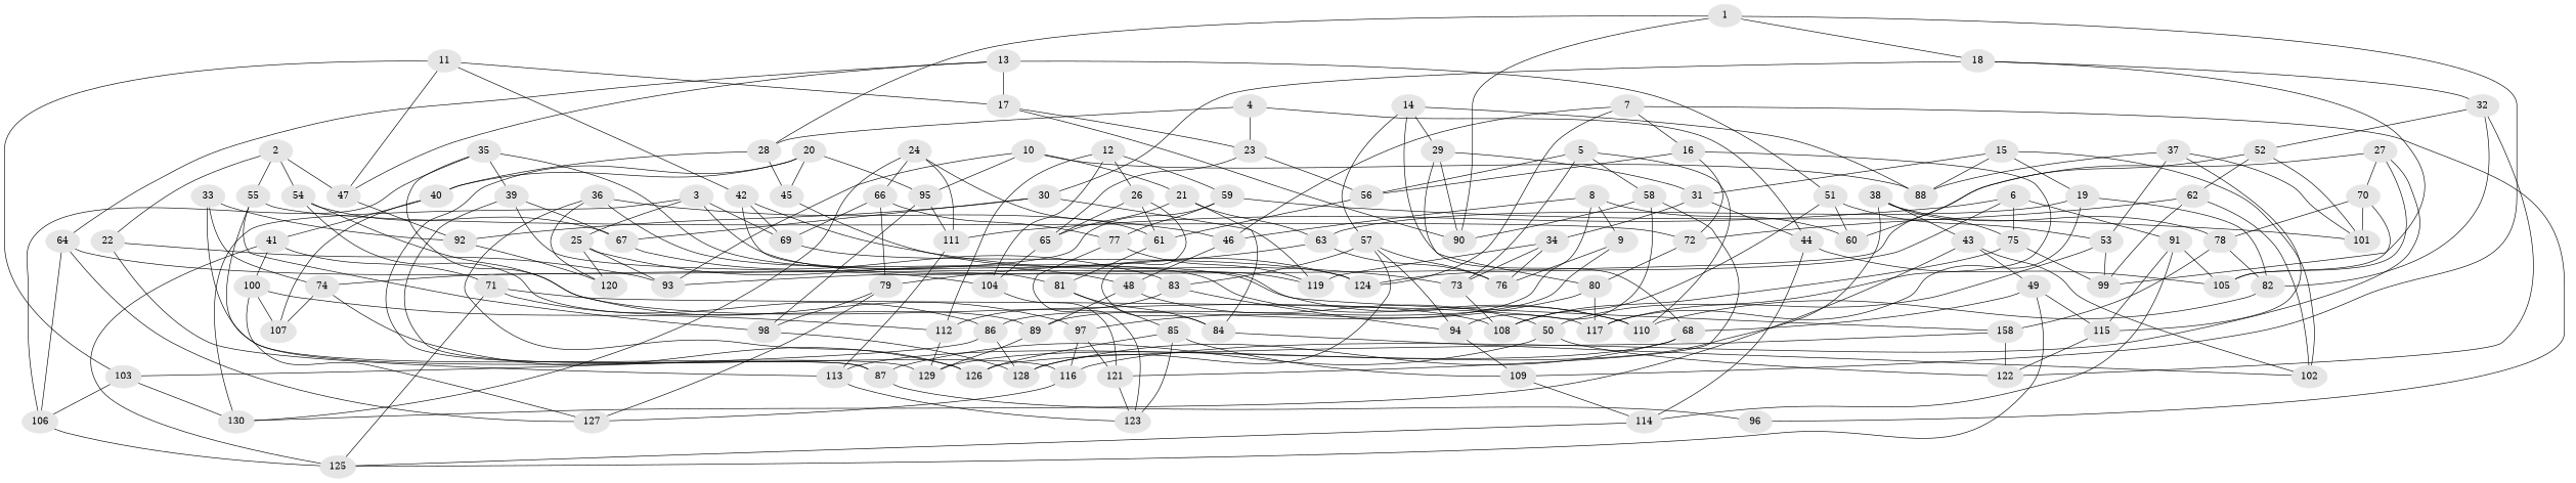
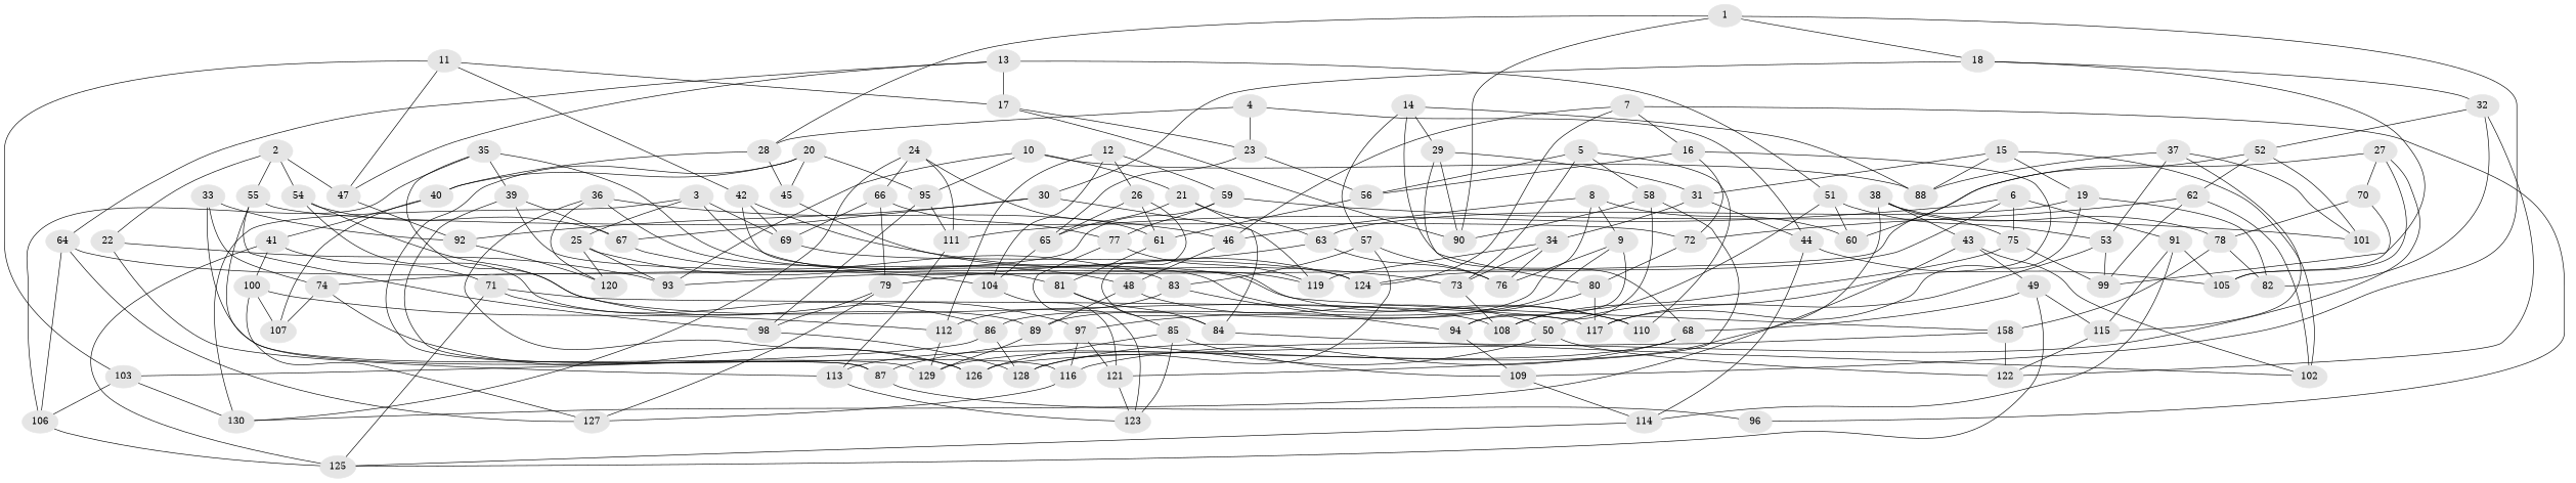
  graph {
    node [color=gray90 style=filled]
    1
    18
    28
    90
    109
    30
    32
    99
    40
    45
    114
    2
    22
    47
    54
    55
    93
    113
    92
    89
    67
    108
    72
    129
    98
    3
    25
    69
    119
    130
    120
    48
    124
    4
    23
    44
    56
    65
    105
    5
    58
    73
    110
    61
    94
    121
    6
    75
    91
    111
    115
    7
    16
    46
    96
    50
    8
    9
    60
    86
    76
    103
    128
    10
    21
    88
    95
    63
    84
    11
    17
    42
    106
    12
    26
    59
    104
    112
    74
    101
    77
    13
    51
    64
    53
    127
    14
    29
    57
    68
    31
    80
    83
    15
    19
    102
    82
    117
    34
    87
    122
    52
    79
    20
    41
    107
    123
    24
    66
    81
    27
    70
    116
    78
    97
    62
    33
    126
    35
    39
    n121 [label=158]
    125
    36
    37
    38
    43
    49
    85
    71
    100
    1 -- 18
    1 -- 28
    1 -- 90
    1 -- 109
    18 -- 30
    18 -- 32
    18 -- 99
    28 -- 40
    28 -- 45
    109 -- 114
    30 -- 92
    30 -- 67
    30 -- 119
    32 -- 82
    32 -- 122
    32 -- 52
    40 -- 41
    40 -- 107
    45 -- 124
    114 -- 125
    2 -- 22
    2 -- 47
    2 -- 54
    2 -- 55
    22 -- 93
    22 -- 113
    47 -- 92
    54 -- 89
    54 -- 67
    54 -- 108
    55 -- 72
    55 -- 129
    55 -- 98
    113 -- 123
    92 -- 120
    89 -- 129
    67 -- 83
    72 -- 80
    98 -- 128
    3 -- 25
    3 -- 69
    3 -- 119
    3 -- 130
    25 -- 93
    25 -- 120
    25 -- 48
    69 -- 124
    48 -- 89
    48 -- 50
    4 -- 28
    4 -- 23
    4 -- 44
    23 -- 56
    23 -- 65
    44 -- 114
    44 -- 105
    56 -- 61
    65 -- 104
    5 -- 56
    5 -- 58
    5 -- 73
    5 -- 110
    58 -- 90
    58 -- 94
    58 -- 121
    73 -- 108
    61 -- 81
    94 -- 109
    121 -- 123
    6 -- 124
    6 -- 75
    6 -- 91
    6 -- 111
    75 -- 99
    75 -- 108
    91 -- 114
    91 -- 105
    91 -- 115
    111 -- 113
    115 -- 122
    7 -- 124
    7 -- 16
    7 -- 46
    7 -- 96
    16 -- 72
    16 -- 56
    16 -- 50
    46 -- 48
    50 -- 87
    50 -- 122
    8 -- 46
    8 -- 9
    8 -- 60
    8 -- 86
    9 -- 89
-   57 -- 94
+   9 -- 94
    9 -- 76
    86 -- 103
    86 -- 128
    103 -- 130
    103 -- 106
    10 -- 93
    10 -- 21
    10 -- 88
    10 -- 95
    21 -- 65
    21 -- 63
    21 -- 84
    95 -- 98
    95 -- 111
    63 -- 76
    63 -- 79
    84 -- 102
    11 -- 47
    11 -- 103
    11 -- 17
    11 -- 42
    17 -- 90
    17 -- 23
    42 -- 69
    42 -- 73
    42 -- 110
    106 -- 125
    12 -- 26
    12 -- 59
    12 -- 104
    12 -- 112
    26 -- 65
    26 -- 61
    26 -- 84
    59 -- 74
    59 -- 101
    59 -- 77
    104 -- 121
    112 -- 129
    74 -- 107
    74 -- 126
    77 -- 119
    77 -- 123
    13 -- 47
    13 -- 17
    13 -- 51
    13 -- 64
    51 -- 108
    51 -- 60
    51 -- 53
    64 -- 106
    64 -- 104
    64 -- 127
    53 -- 99
    53 -- 117
    14 -- 88
    14 -- 29
    14 -- 57
    14 -- 68
    29 -- 90
    29 -- 31
    29 -- 80
    57 -- 76
    57 -- 128
    57 -- 83
    68 -- 113
    68 -- 128
    31 -- 44
    31 -- 34
    80 -- 117
    80 -- 97
    83 -- 94
    83 -- 112
    15 -- 88
    15 -- 31
    15 -- 19
    15 -- 102
    19 -- 63
    19 -- 82
    19 -- 117
-   82 -- 110
    34 -- 119
    34 -- 73
    34 -- 76
    87 -- 96
    52 -- 93
    52 -- 101
    52 -- 62
    79 -- 98
    79 -- 127
    20 -- 40
    20 -- 45
    20 -- 95
    20 -- 87
    41 -- 125
    41 -- 71
    41 -- 100
    24 -- 130
    24 -- 61
    24 -- 111
    24 -- 66
    66 -- 69
    66 -- 77
    66 -- 79
    81 -- 84
    81 -- 85
    27 -- 105
    27 -- 60
    27 -- 70
    27 -- 116
    70 -- 105
-   70 -- 101
    70 -- 78
    116 -- 127
    78 -- 82
    78 -- n121
    97 -- 121
    97 -- 116
    62 -- 99
    62 -- 72
    62 -- 102
    33 -- 92
    33 -- 74
    33 -- 116
    35 -- 106
    35 -- 97
    35 -- 39
    35 -- n121
    39 -- 67
    39 -- 87
    39 -- 81
    n121 -- 122
    n121 -- 126
    36 -- 120
    36 -- 110
    36 -- 46
    36 -- 126
    37 -- 115
    37 -- 88
    37 -- 101
    37 -- 53
    38 -- 129
    38 -- 75
    38 -- 78
    38 -- 43
    43 -- 130
    43 -- 102
    43 -- 49
    49 -- 115
    49 -- 68
    49 -- 125
    85 -- 109
    85 -- 123
    85 -- 126
    71 -- 86
    71 -- 117
    71 -- 125
    100 -- 112
    100 -- 127
    100 -- 107
  }
